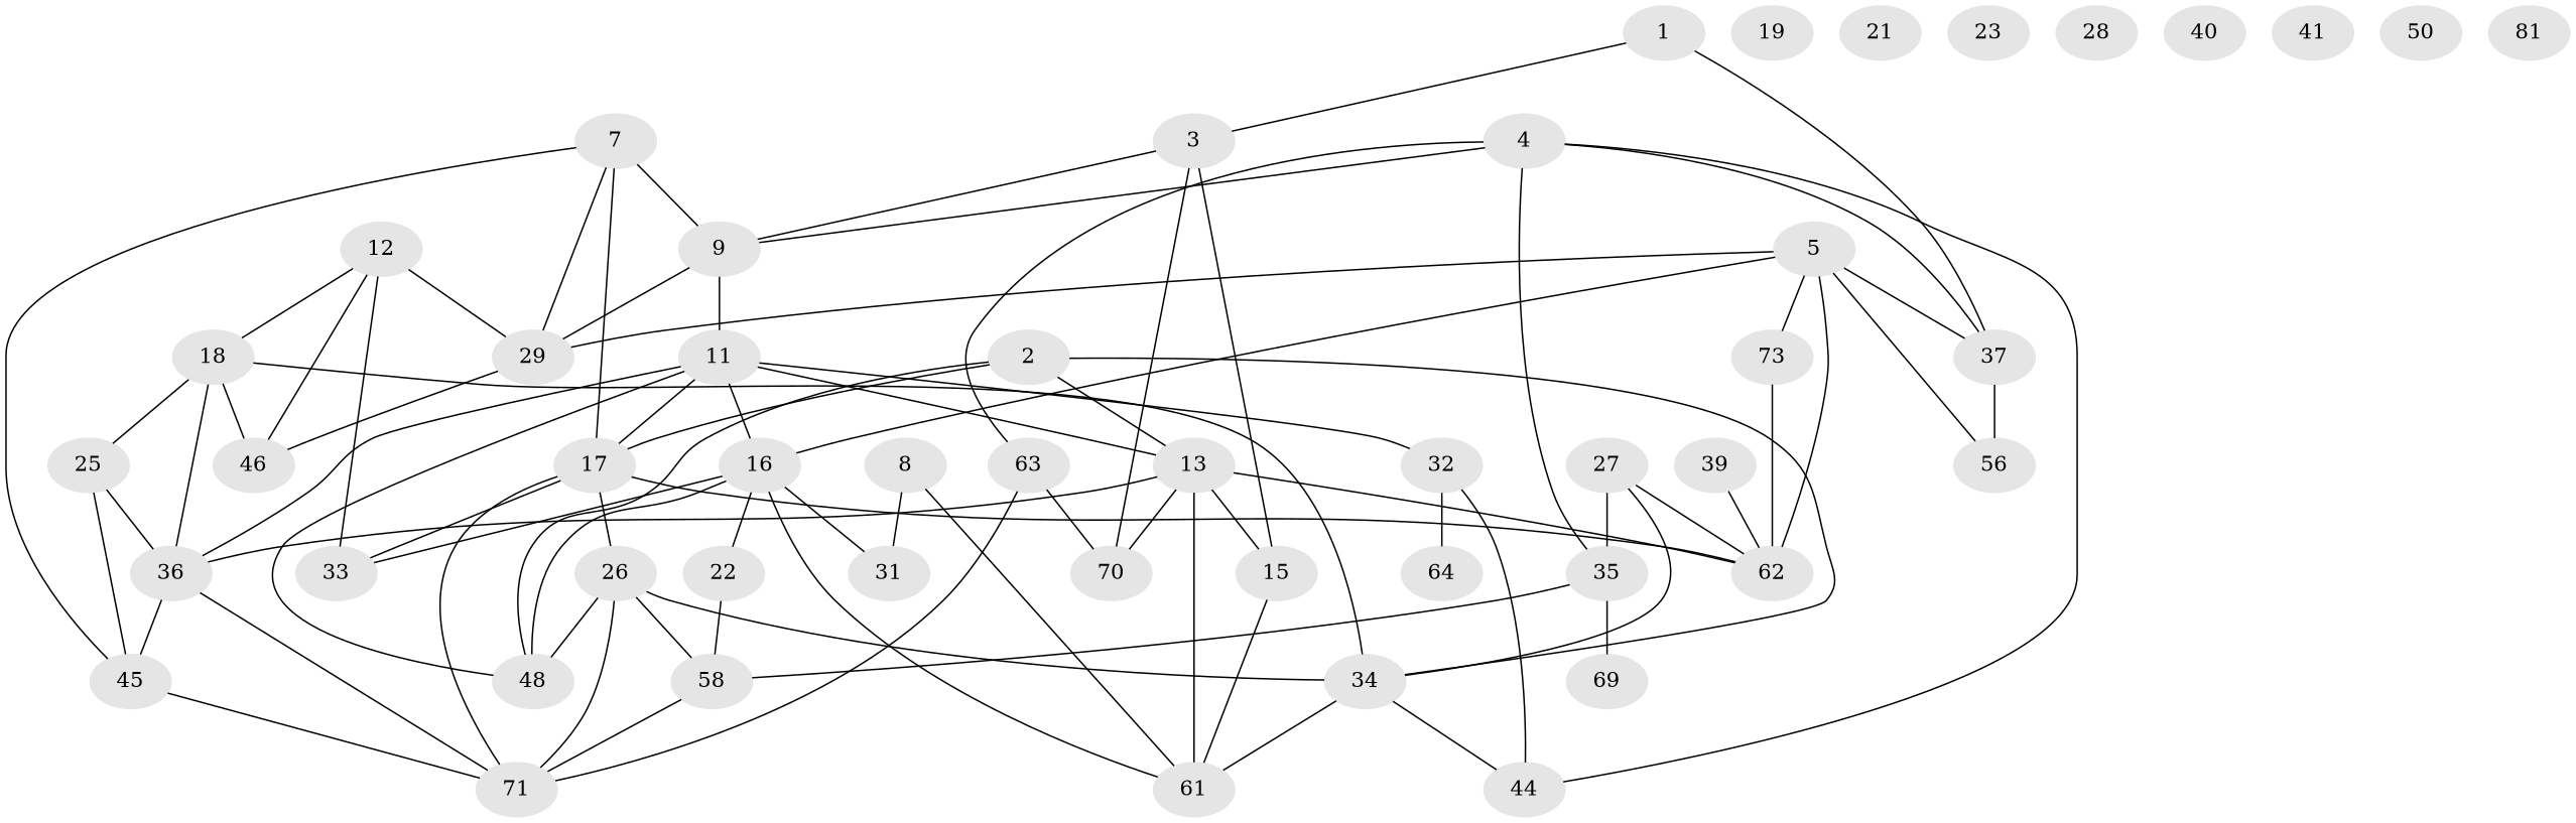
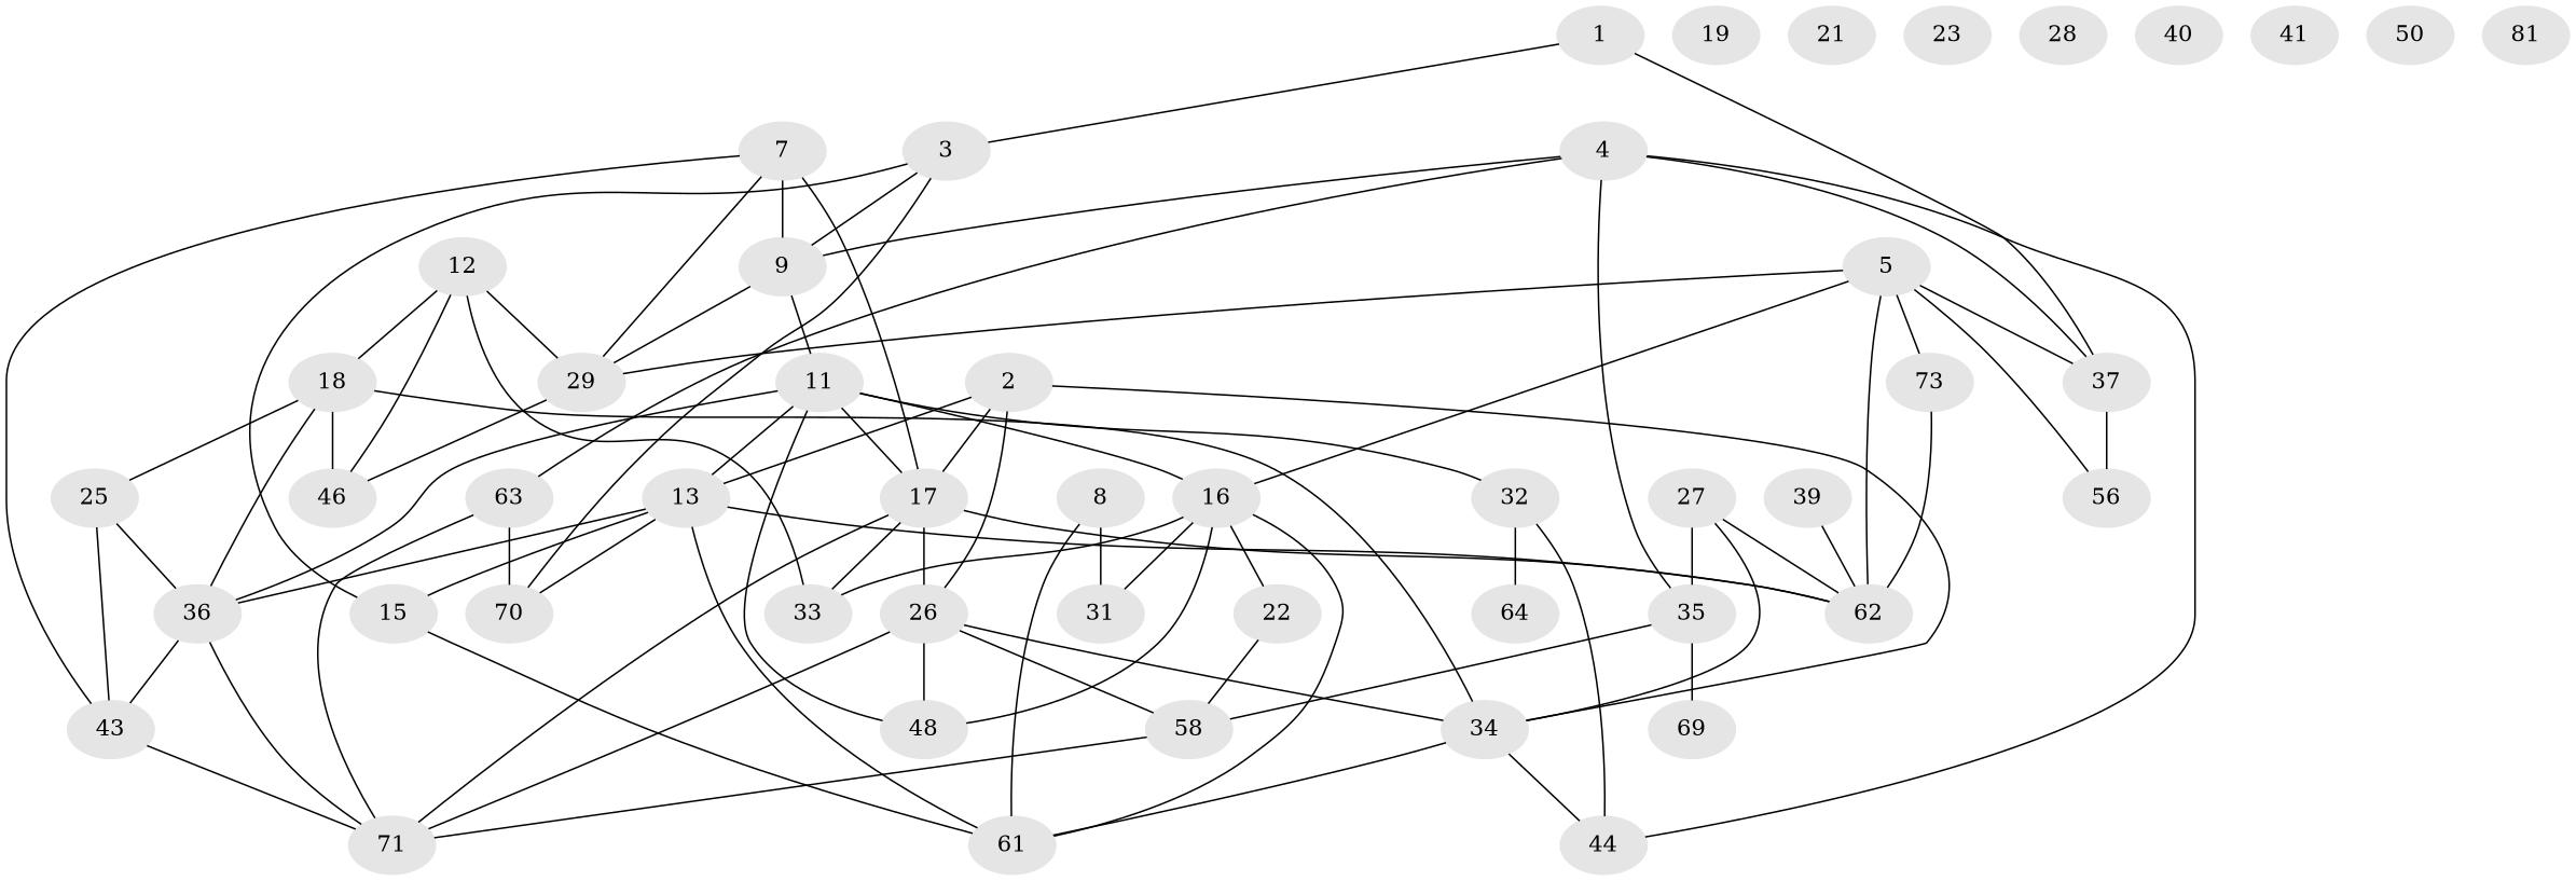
  graph {
    node [color=gray90 style=filled]
    1 [super="+6"]
    3 [super="+47"]
    37 [super="+74"]
    9 [super="+24"]
    15 [super="+60"]
    70
    56
    2 [super="+52"]
    13 [super="+43"]
    17 [super="+30"]
    26 [super="+78"]
    34 [super="+59"]
    62 [super="+79"]
    61 [super="+76"]
    36 [super="+75"]
    33 [super="+54"]
    71 [super="+77"]
    48
    58 [super="+72"]
    44
    n21 [label=29 super="+29"]
    11 [super="+14"]
    4 [super="+73"]
    35 [super="+68"]
    63 [super="+67"]
    69
    5 [super="+57"]
    16 [super="+66"]
    n29 [label=73]
    31 [super="+38"]
    22
    46
    7 [super="+49"]
-   45
+   45 [label=43]
    8 [super="+65"]
    32
    64
    12 [super="+51"]
    18 [super="+80"]
    25 [super="+55"]
    19
    21
    23
    27
    28
    39
    40
    41
    50
    81
    1 -- 3
    1 -- 37
    3 -- 9
    3 -- 15
    3 -- 70
    37 -- 56
    9 -- n21
    9 -- 11
    15 -- 61
    2 -- 13
    2 -- 17
-   2 -- 48
+   2 -- 26
    2 -- 34
    13 -- 15
    13 -- 70
    13 -- 62
    13 -- 61
    13 -- 36
    17 -- 26
    17 -- 62
    17 -- 33
    17 -- 71
    26 -- 34
    26 -- 71
    26 -- 48 [weight=2]
    26 -- 58
    34 -- 61
    34 -- 44
    36 -- 71
    36 -- 45
    58 -- 71
    n21 -- 46
    11 -- 13
    11 -- 17
    11 -- 36
    11 -- 48
    11 -- 16
    11 -- 32
    4 -- 37
    4 -- 9
    4 -- 44
    4 -- 35
    4 -- 63
    35 -- 58
    35 -- 69
    63 -- 70
    63 -- 71
    5 -- 37
    5 -- 56
    5 -- 62
    5 -- n21
    5 -- 16
    5 -- n29
    16 -- 61
    16 -- 33
    16 -- 48
    16 -- 31
    16 -- 22
    n29 -- 62
    22 -- 58
    7 -- 9
    7 -- 17 [weight=2]
    7 -- n21
    7 -- 45
    45 -- 71
    8 -- 61
    8 -- 31
    32 -- 44
    32 -- 64
    12 -- 33
    12 -- n21
    12 -- 46
    12 -- 18
    18 -- 34
    18 -- 36
    18 -- 46
    18 -- 25 [weight=2]
    25 -- 36
    25 -- 45
    27 -- 34
    27 -- 62
    27 -- 35
    39 -- 62
  }
